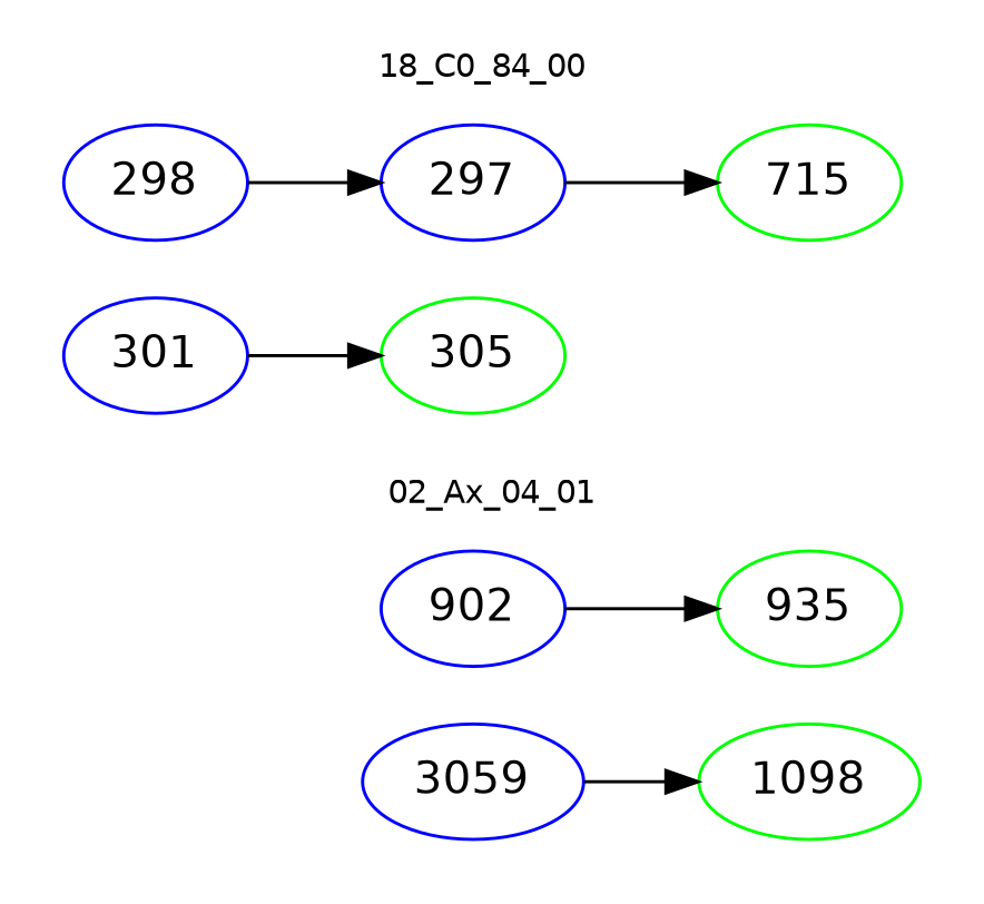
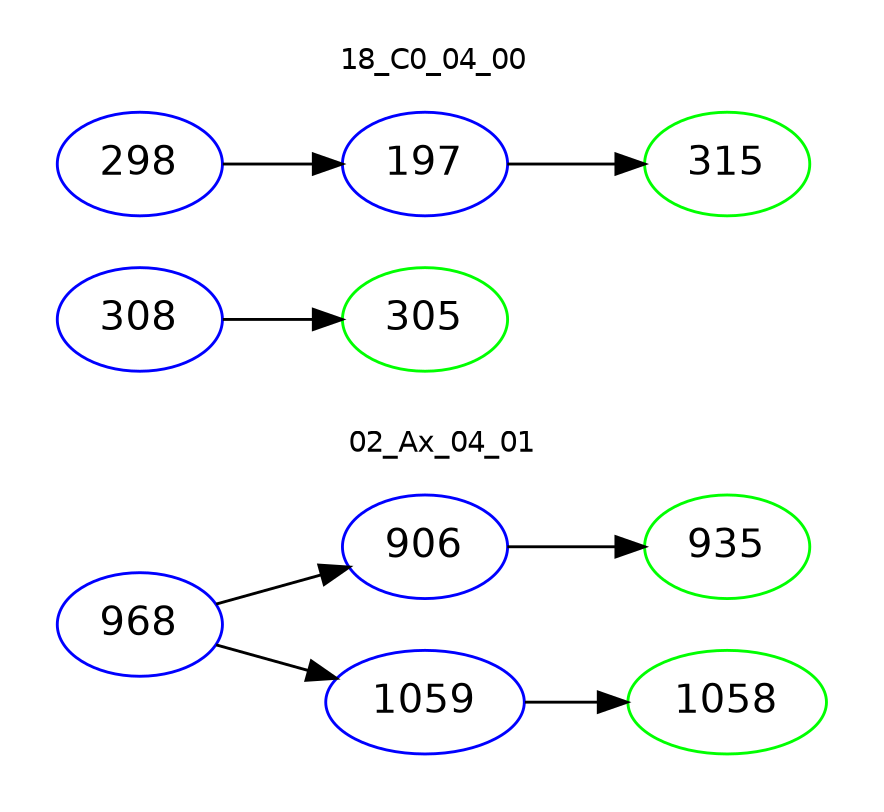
  digraph {
    fontname="DejaVu Sans"
    rankdir=LR
    node [color=blue fontname="DejaVu Sans"]
    edge [color=black fontname="DejaVu Sans"]
-   n2 [label=3059]
-   n3 [label=902]
-   n4 [color=green label=1098]
+   n1 [label=968]
+   n2 [label=1059]
+   n3 [label=906]
+   n4 [color=green label=1058]
    n5 [color=green label=935]
    n6 [label=298]
-   n7 [label=297]
-   n8 [label=301]
-   n9 [color=green label=715]
+   n7 [label=197]
+   n8 [label=308]
+   n9 [color=green label=315]
    n10 [color=green label=305]
    subgraph cluster_1 {
      color=white
      fontsize=10
      label="02_Ax_04_01"
+     n1
      n2
      n3
      n4
      n5
    }
    subgraph cluster_2 {
      color=white
      fontsize=10
-     label="18_C0_84_00"
+     label="18_C0_04_00"
      n6
      n7
      n8
      n9
      n10
    }
+   n1 -> n2
+   n1 -> n3
    n2 -> n4
    n3 -> n5
    n6 -> n7
    n7 -> n9
    n8 -> n10
  }
